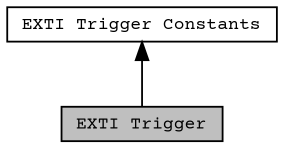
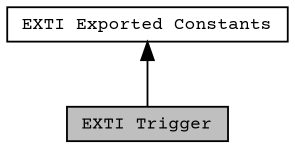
  digraph {
    rankdir=TB
    fontname="Courier Prime"
    node [color=black fontname="Courier Prime" fontsize=10 shape=box style=filled]
-   n1 [fillcolor=white height=0.2 label="EXTI Trigger Constants" width=0.4]
+   n1 [fillcolor=white height=0.2 label="EXTI Exported Constants" width=0.4]
    n2 [fillcolor=grey75 fontcolor=black height=0.2 label="EXTI Trigger" width=0.4]
    n1 -> n2 [dir=back fontname="Courier Prime" fontsize=10 labelfontname=Helvetica labelfontsize=10 shape=plaintext style=solid]
  }
